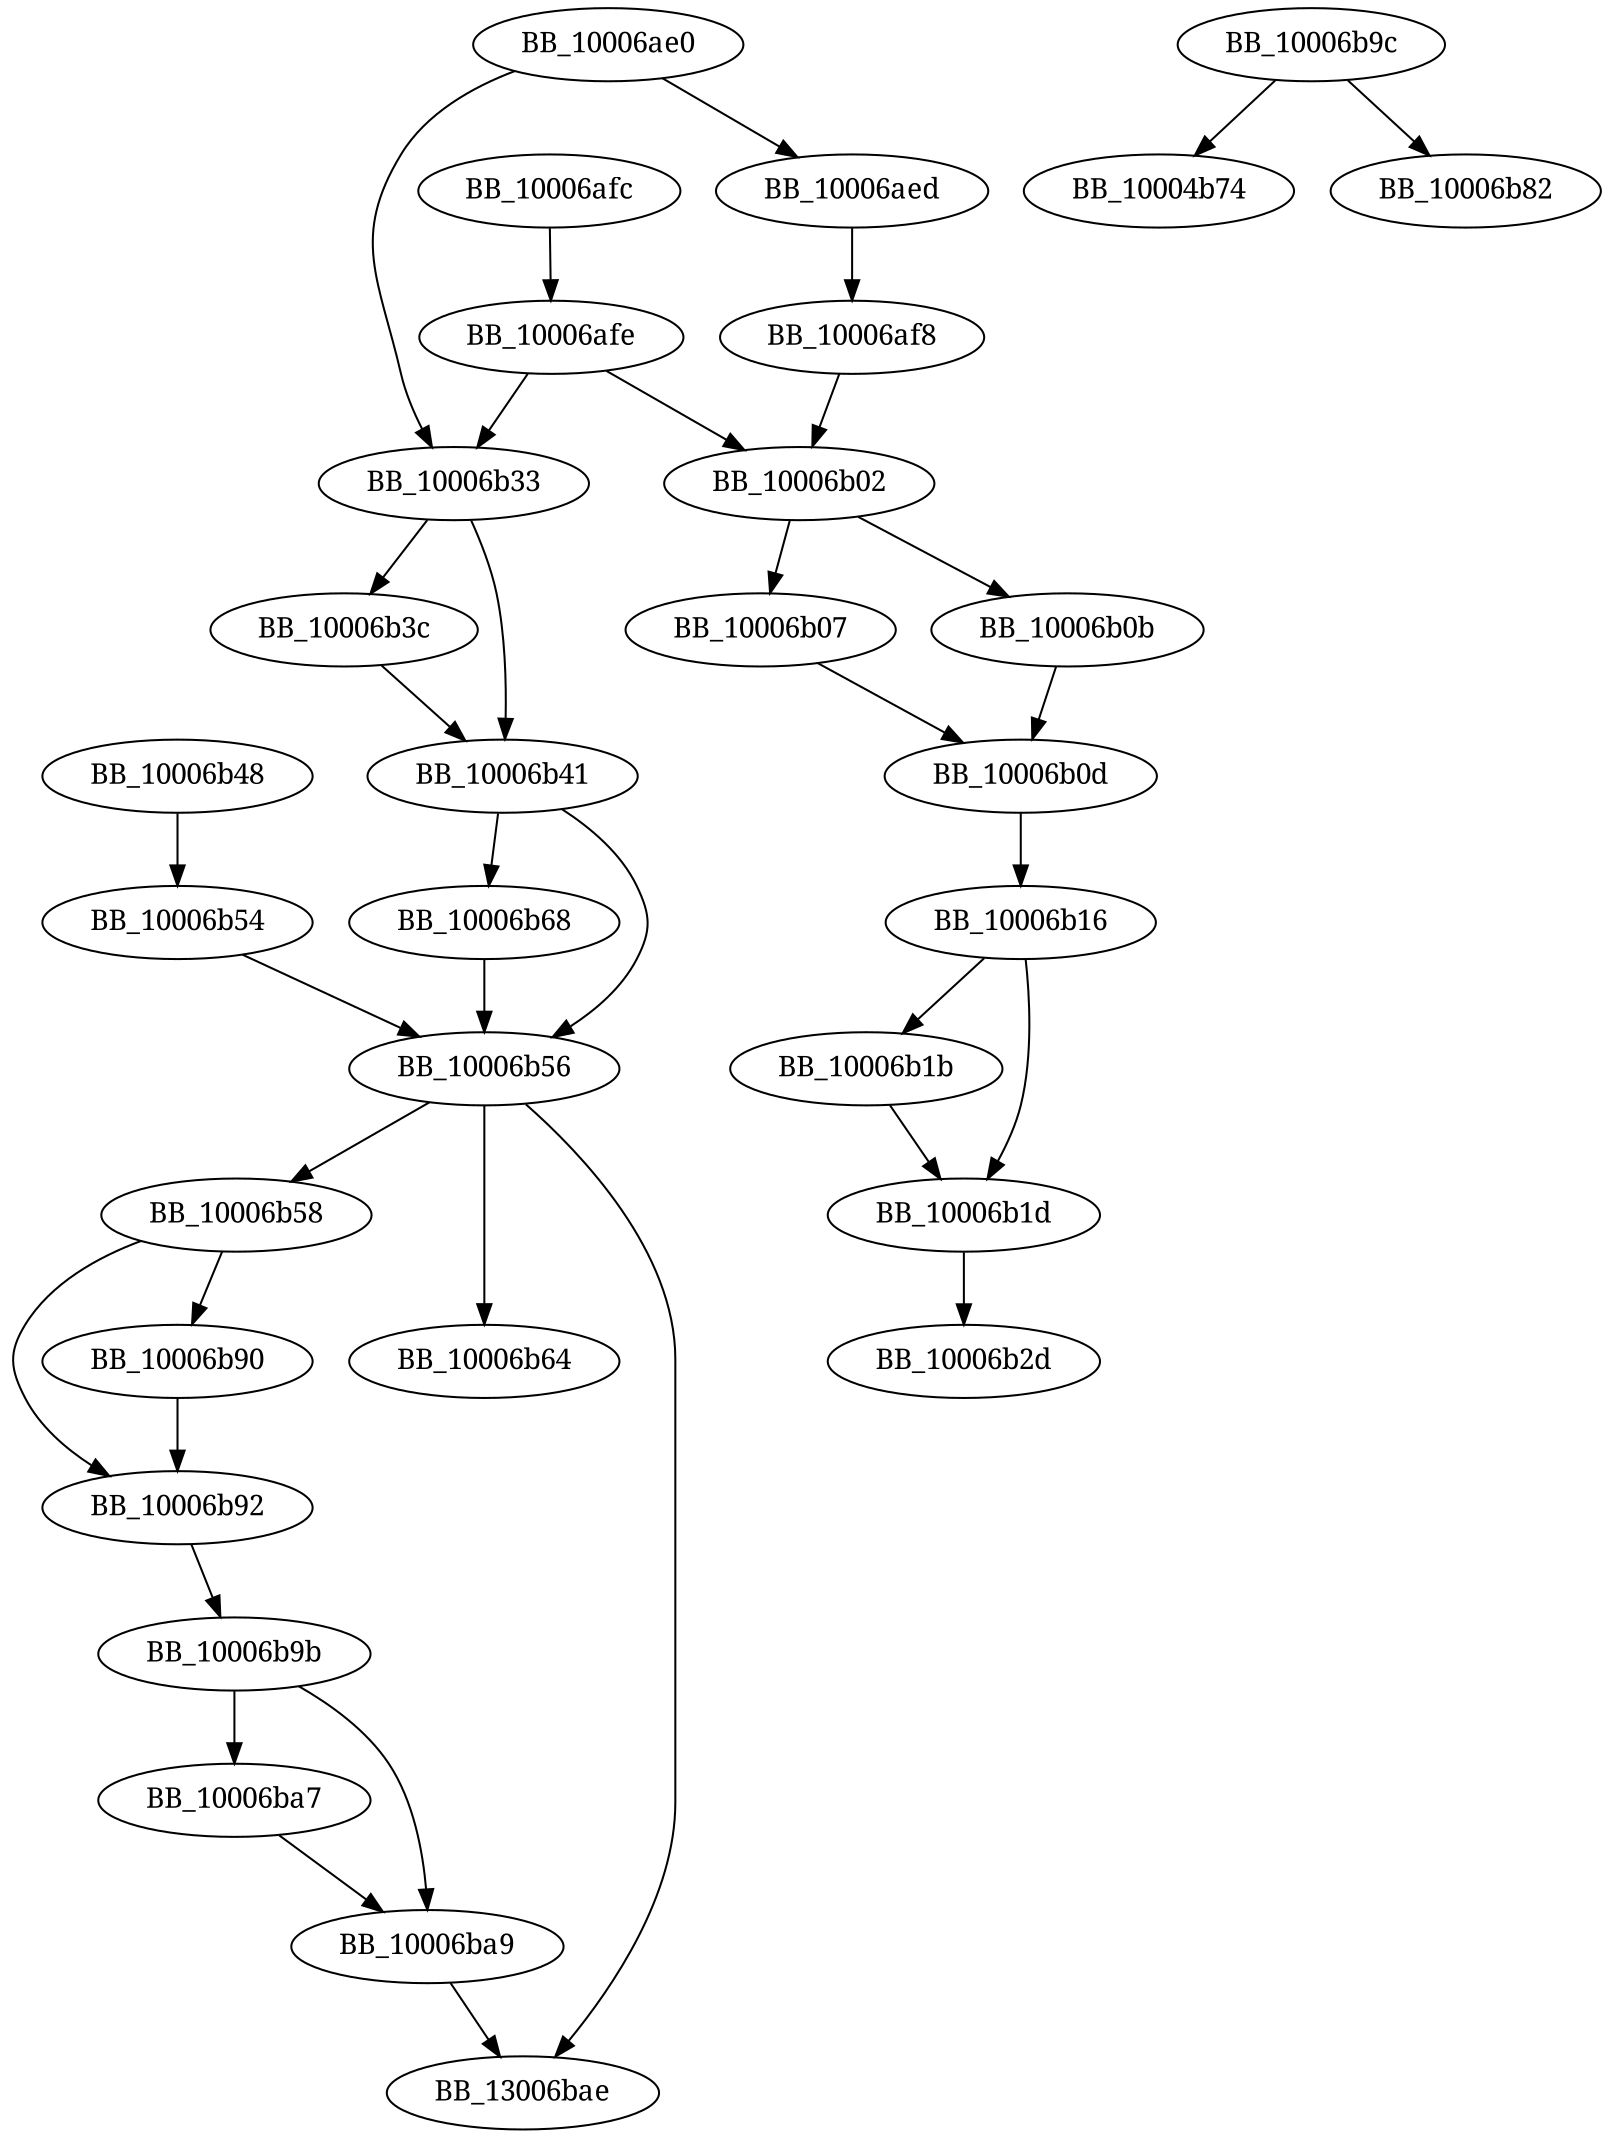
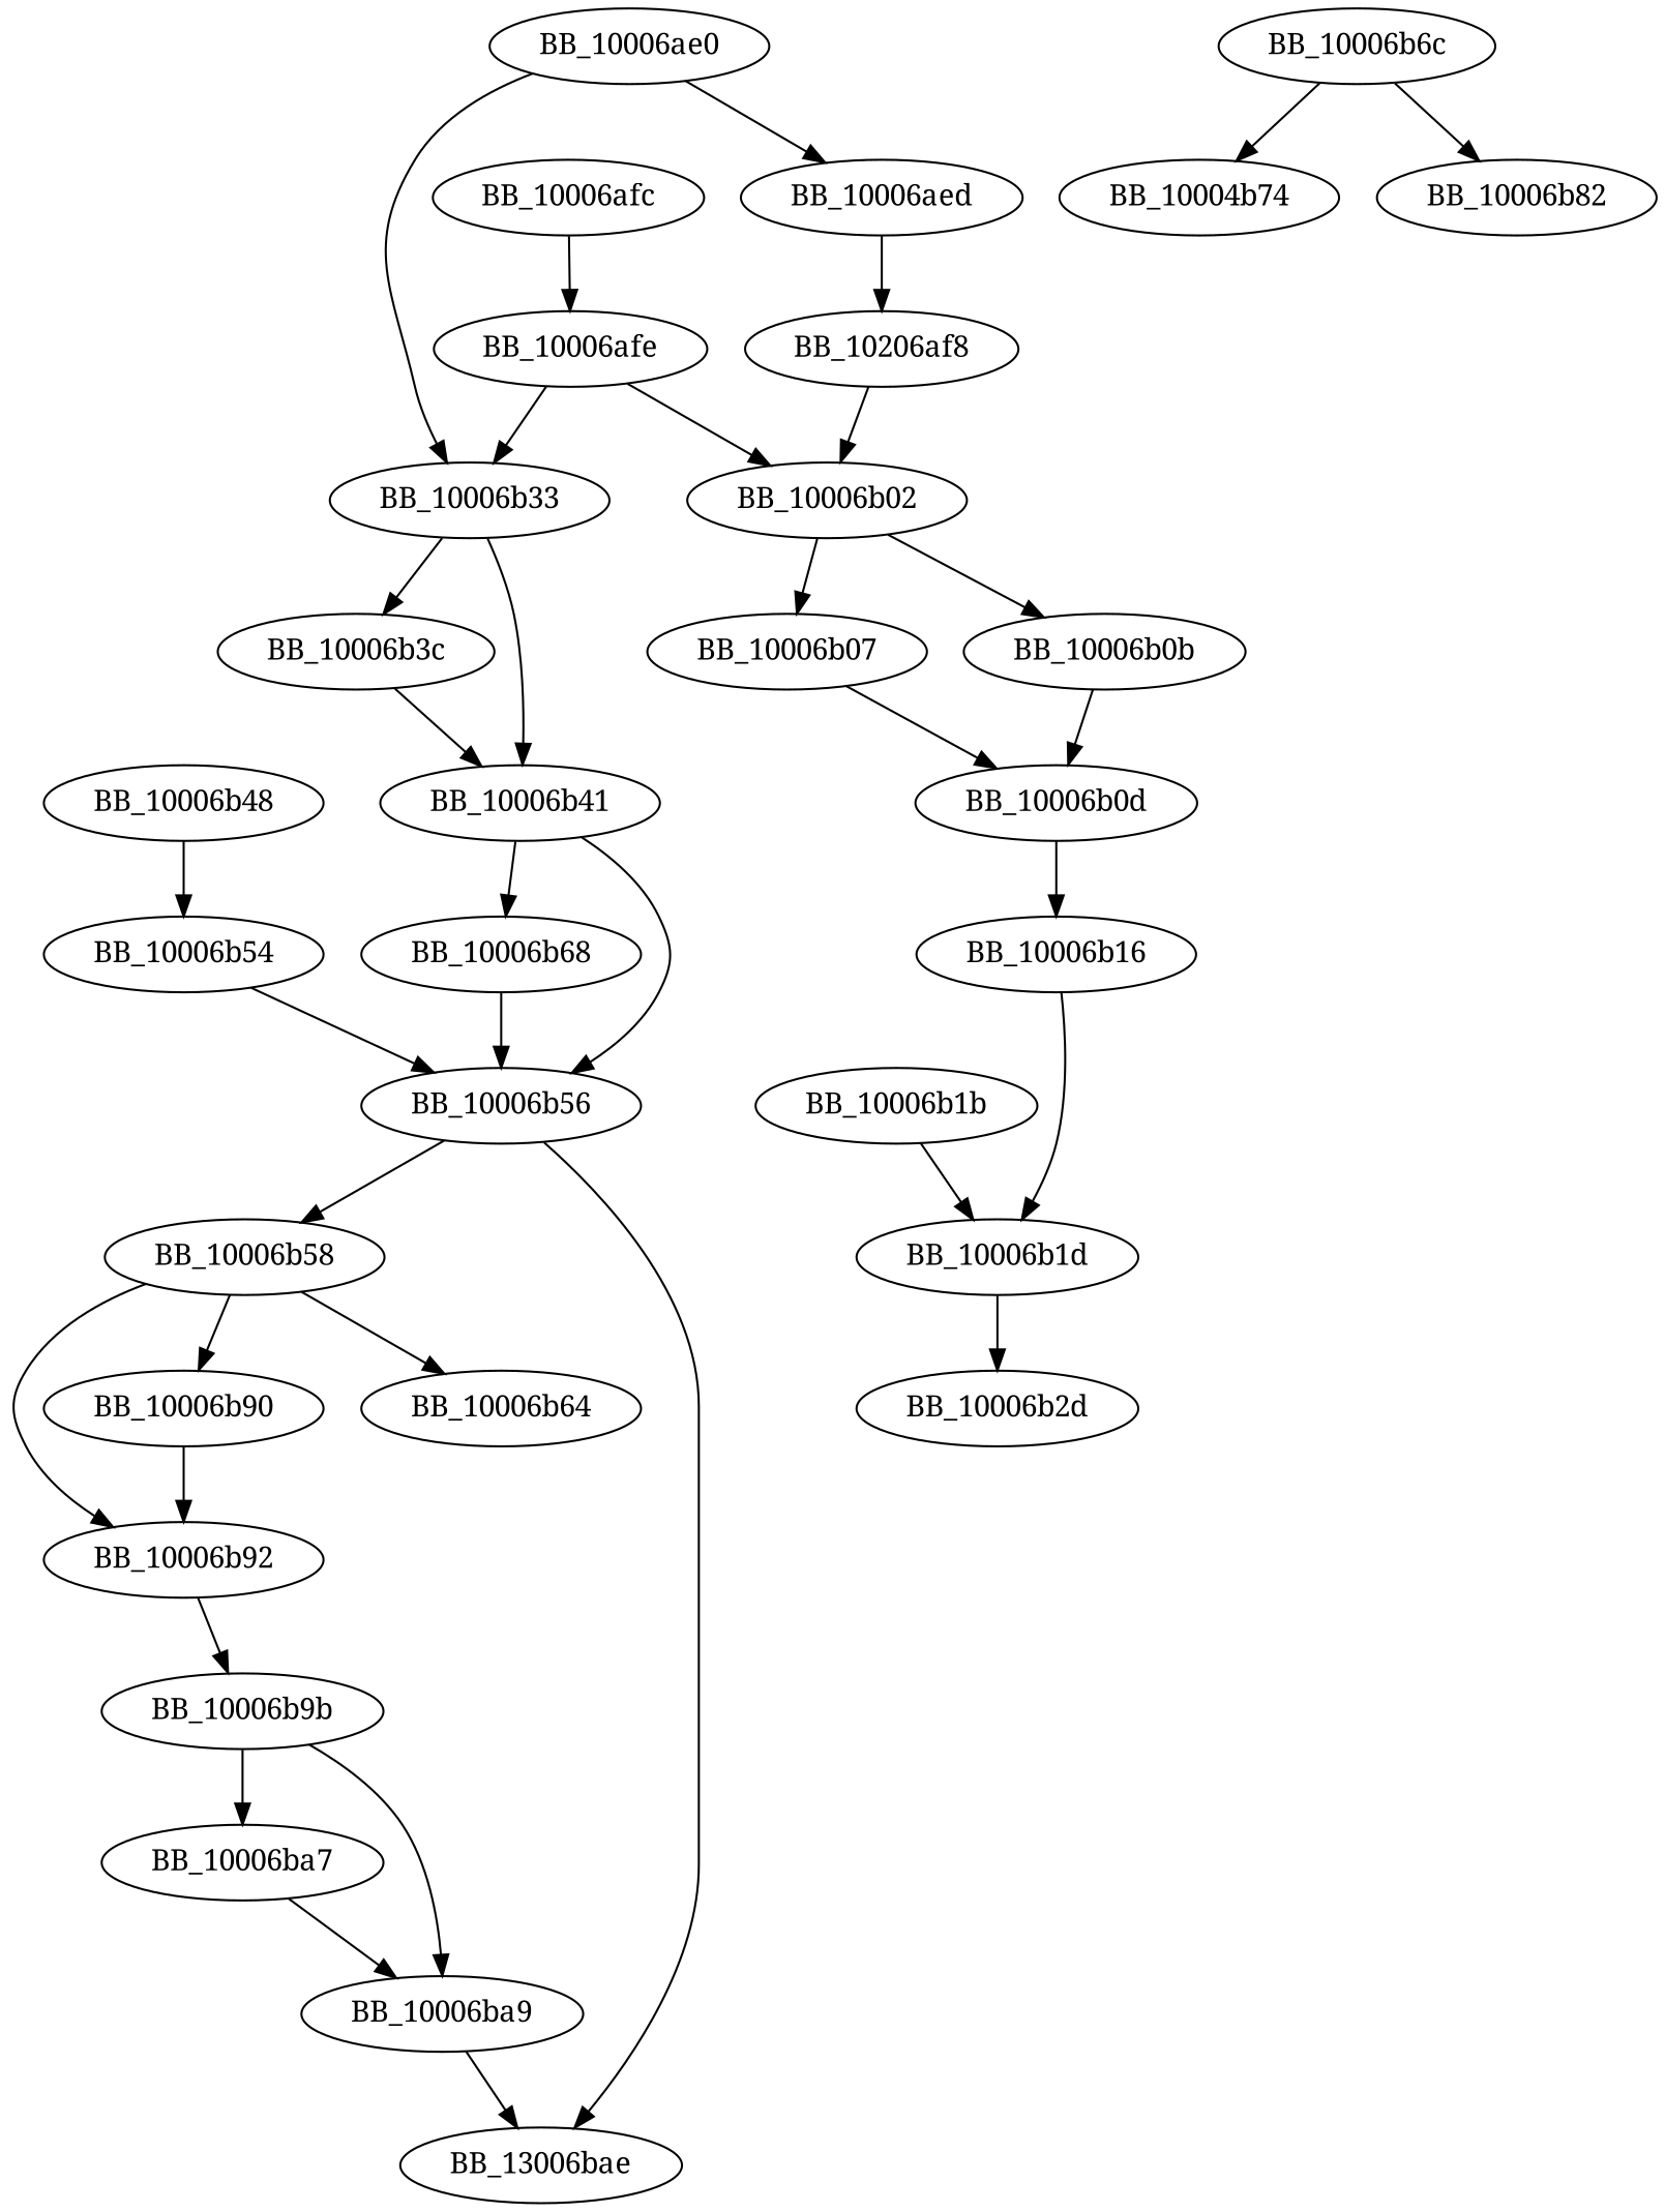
  digraph {
    fontname="Noto Serif"
    node [fontname="Noto Serif"]
    edge [fontname="Noto Serif"]
    BB_10006ae0
    BB_10006aed
    BB_10006b33
-   BB_10006af8
+   BB_10006af8 [label=BB_10206af8]
    BB_10006b3c
    BB_10006b41
    BB_10006b02
    BB_10006afc
    BB_10006afe
    BB_10006b68
    BB_10006b56
    BB_10006b07
    BB_10006b0b
    BB_10006b0d
    BB_10006b16
    BB_10006b1b
    BB_10006b1d
    BB_10006b2d
    BB_10006b48
    BB_10006b54
    BB_10006b58
    n22 [label=BB_13006bae]
    n23 [label=BB_10004b74]
-   BB_10006b6c [label=BB_10006b9c]
+   BB_10006b6c
    BB_10006b82
    BB_10006b64
    BB_10006b90
    BB_10006b92
    BB_10006b9b
    BB_10006ba7
    BB_10006ba9
    BB_10006ae0 -> BB_10006aed
    BB_10006ae0 -> BB_10006b33
    BB_10006aed -> BB_10006af8
    BB_10006b33 -> BB_10006b3c
    BB_10006b33 -> BB_10006b41
    BB_10006af8 -> BB_10006b02
    BB_10006b3c -> BB_10006b41
    BB_10006b41 -> BB_10006b68
    BB_10006b41 -> BB_10006b56
    BB_10006b02 -> BB_10006b07
    BB_10006b02 -> BB_10006b0b
    BB_10006afc -> BB_10006afe
    BB_10006afe -> BB_10006b33
    BB_10006afe -> BB_10006b02
    BB_10006b68 -> BB_10006b56
    BB_10006b56 -> BB_10006b58
    BB_10006b56 -> n22
    BB_10006b07 -> BB_10006b0d
    BB_10006b0b -> BB_10006b0d
    BB_10006b0d -> BB_10006b16
-   BB_10006b16 -> BB_10006b1b
    BB_10006b16 -> BB_10006b1d
    BB_10006b1b -> BB_10006b1d
    BB_10006b1d -> BB_10006b2d
    BB_10006b48 -> BB_10006b54
    BB_10006b54 -> BB_10006b56
-   BB_10006b56 -> BB_10006b64
+   BB_10006b58 -> BB_10006b64
    BB_10006b58 -> BB_10006b90
    BB_10006b58 -> BB_10006b92
    BB_10006b6c -> n23
    BB_10006b6c -> BB_10006b82
    BB_10006b90 -> BB_10006b92
    BB_10006b92 -> BB_10006b9b
    BB_10006b9b -> BB_10006ba7
    BB_10006b9b -> BB_10006ba9
    BB_10006ba7 -> BB_10006ba9
    BB_10006ba9 -> n22
  }
